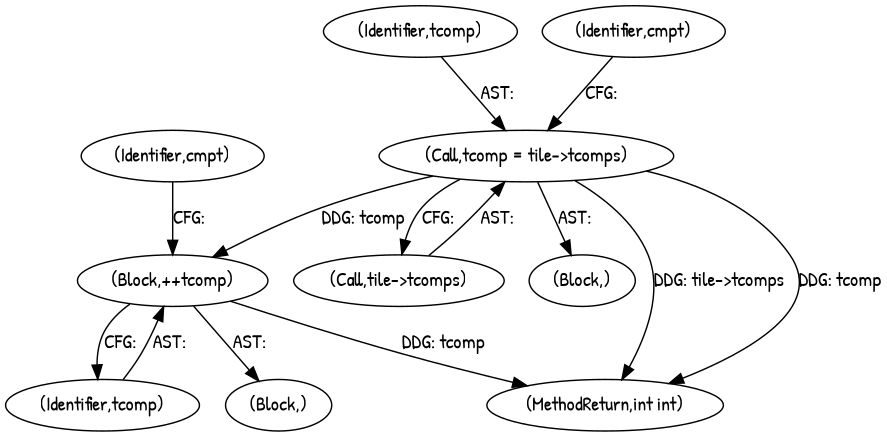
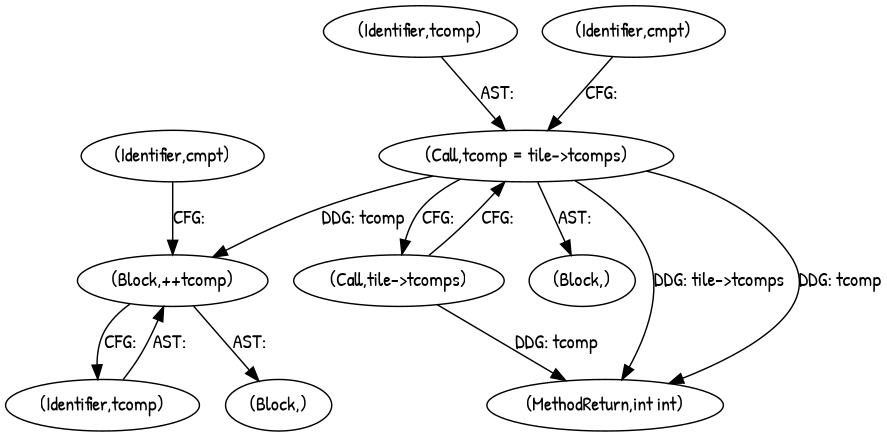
  digraph {
    fontname="Patrick Hand"
    node [fontname="Patrick Hand"]
    edge [fontname="Patrick Hand"]
    n1 [label="(Call,tcomp = tile->tcomps)"]
    n2 [label="(Block,++tcomp)"]
    n3 [label="(Call,tile->tcomps)"]
    n4 [label="(Block,)"]
    n5 [label="(MethodReturn,int int)"]
    n6 [label="(Identifier,tcomp)"]
    n7 [label="(Block,)"]
    n8 [label="(Identifier,tcomp)"]
    n9 [label="(Identifier,cmpt)"]
    n10 [label="(Identifier,cmpt)"]
    n1 -> n2 [label="DDG: tcomp"]
    n1 -> n3 [label="CFG: "]
    n1 -> n4 [label="AST: "]
    n1 -> n5 [label="DDG: tile->tcomps"]
    n1 -> n5 [label="DDG: tcomp"]
-   n2 -> n5 [label="DDG: tcomp"]
+   n3 -> n5 [label="DDG: tcomp"]
    n2 -> n6 [label="CFG: "]
    n2 -> n7 [label="AST: "]
-   n3 -> n1 [label="AST: "]
+   n3 -> n1 [label="CFG: "]
    n6 -> n2 [label="AST: "]
    n8 -> n1 [label="AST: "]
    n9 -> n2 [label="CFG: "]
    n10 -> n1 [label="CFG: "]
  }
